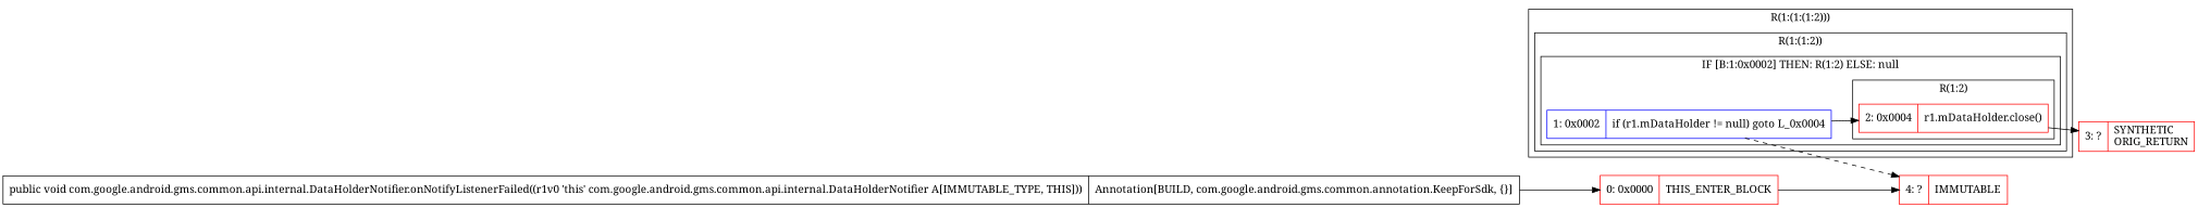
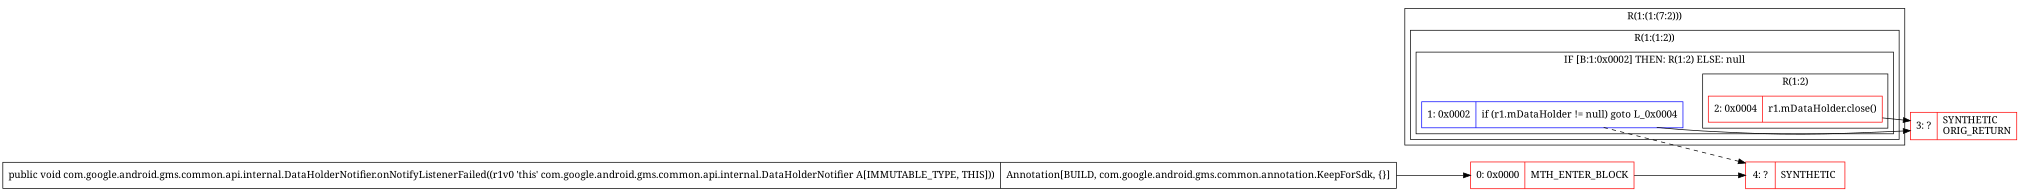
  digraph {
    fontname="Noto Serif"
    rankdir=LR
    node [color=red fontname="Noto Serif" shape=record]
    edge [fontname="Noto Serif"]
    n1 [label="{2\:\ 0x0004|r1.mDataHolder.close()\l}"]
    n2 [color=blue label="{1\:\ 0x0002|if (r1.mDataHolder != null) goto L_0x0004\l}"]
    n3 [label="{3\:\ ?|SYNTHETIC\lORIG_RETURN\l}"]
-   n4 [label="{4\:\ ?|IMMUTABLE\l}"]
-   n5 [label="{0\:\ 0x0000|THIS_ENTER_BLOCK\l}"]
+   n4 [label="{4\:\ ?|SYNTHETIC\l}"]
+   n5 [label="{0\:\ 0x0000|MTH_ENTER_BLOCK\l}"]
    n6 [label="{public void com.google.android.gms.common.api.internal.DataHolderNotifier.onNotifyListenerFailed((r1v0 'this' com.google.android.gms.common.api.internal.DataHolderNotifier A[IMMUTABLE_TYPE, THIS]))  | Annotation[BUILD, com.google.android.gms.common.annotation.KeepForSdk, \{\}]\l}" color=""]
    subgraph cluster_1 {
-     label="R(1:(1:(1:2)))"
+     label="R(1:(1:(7:2)))"
      subgraph cluster_2 {
        label="R(1:(1:2))"
        subgraph cluster_3 {
          label="IF [B:1:0x0002] THEN: R(1:2) ELSE: null"
          n2
          subgraph cluster_4 {
            label="R(1:2)"
            n1
          }
        }
      }
    }
    n1 -> n3
-   n2 -> n1
+   n2 -> n3
    n2 -> n4 [style=dashed]
    n5 -> n4
    n6 -> n5
  }
